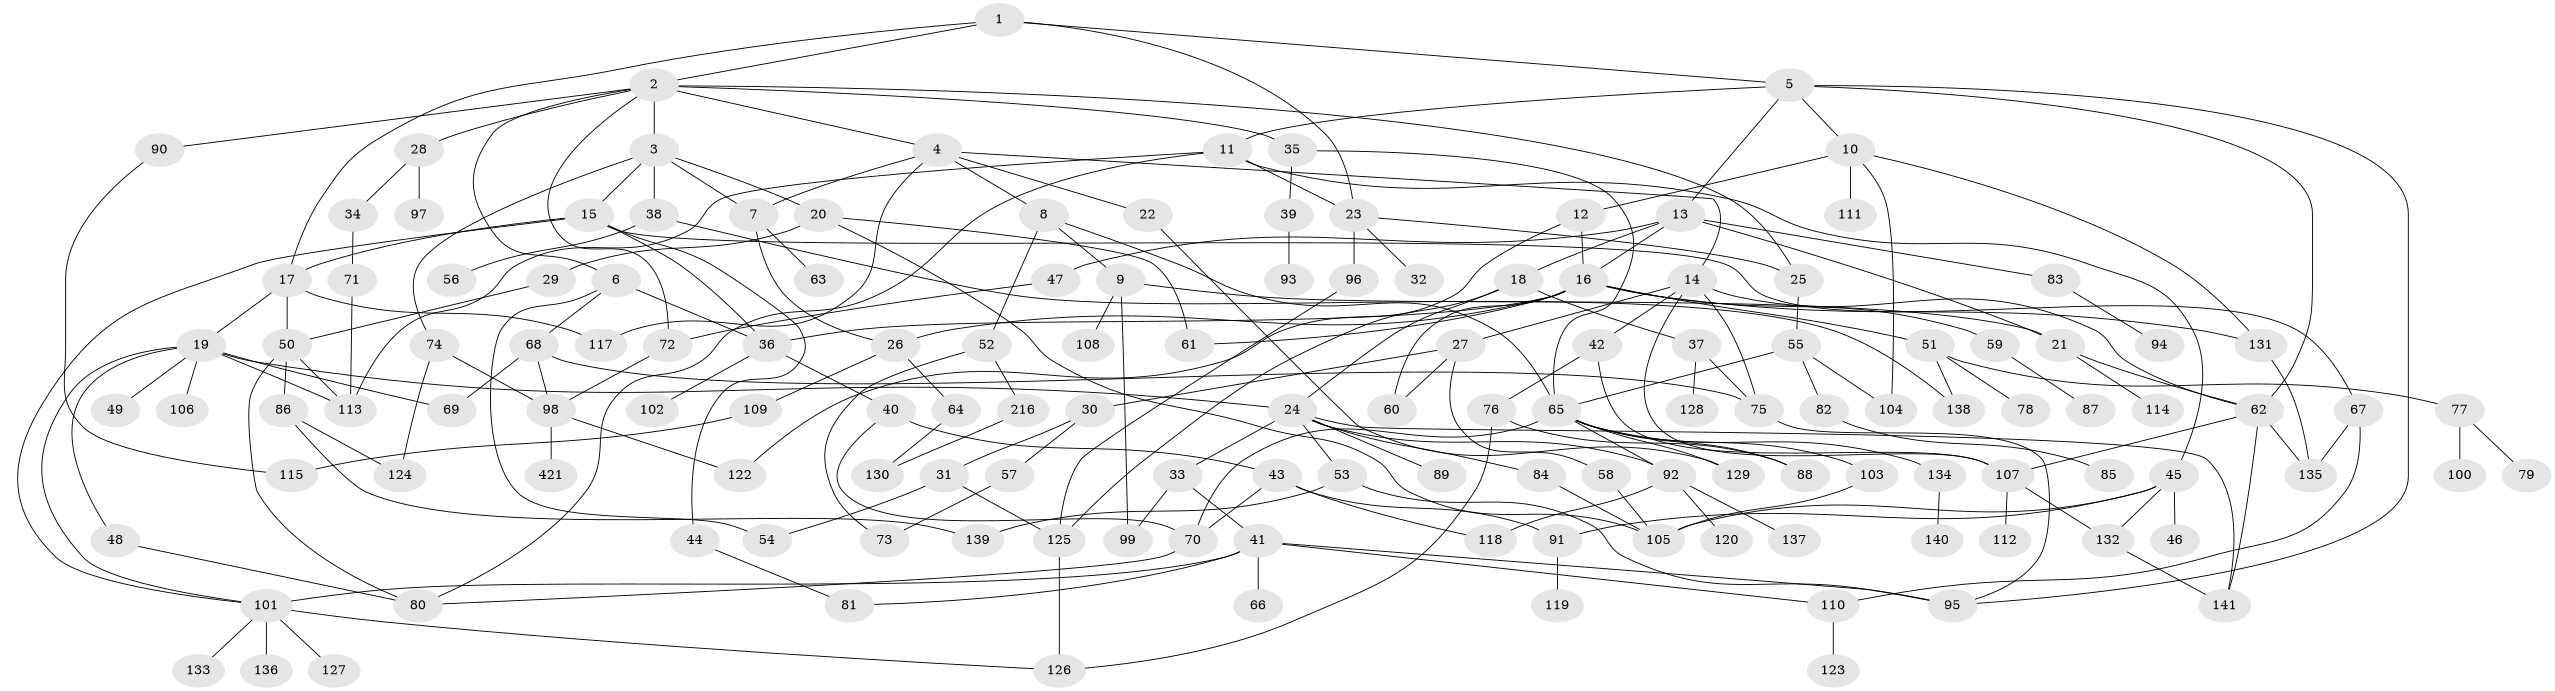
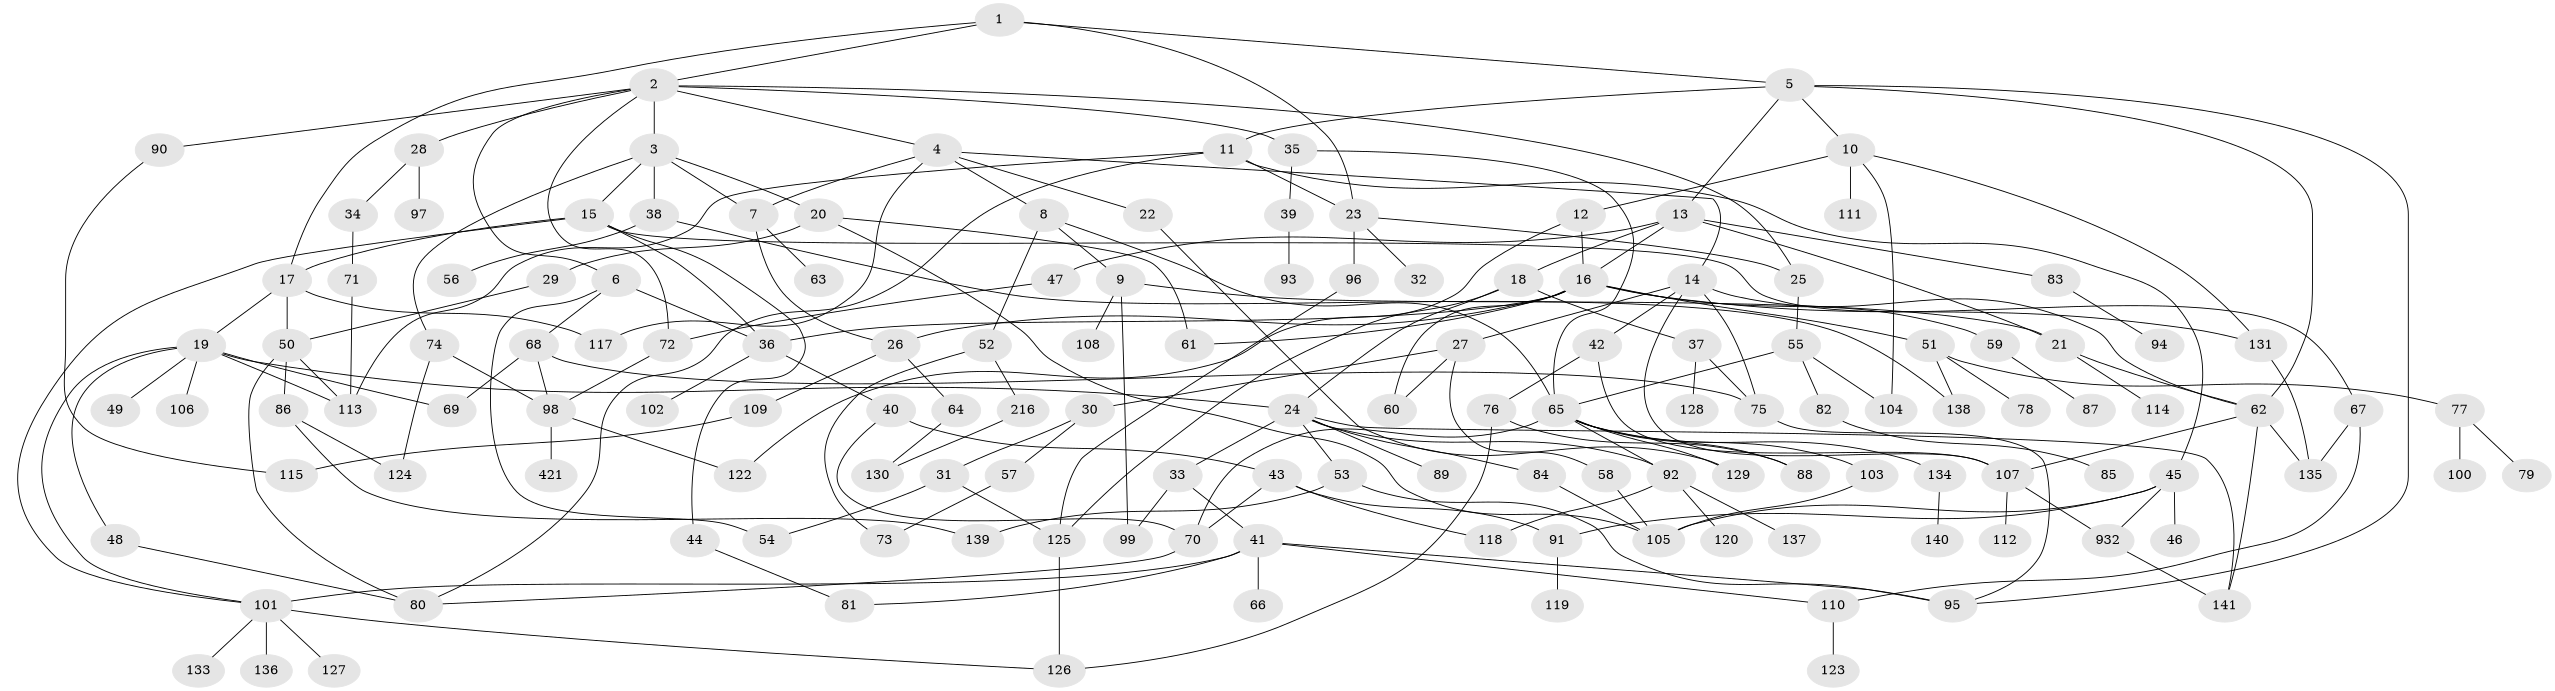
  graph {
    node [color=gray90 style=filled]
    1
    2
    5
    17
    23
    3
    4
    6
    25
    28
    35
    72
    90
    10
    11
    13
    62
    95
    117
    19
    50
    32
    96
    7
    15
    20
    38
    74
    8
    14
    22
    36
    54
    68
    55
    34
    97
    65
    39
    98
    115
    26
    63
    44
    67
    101
    61
    29
    105
    56
    138
    124
    9
    52
    27
    42
    75
    107
    129
    12
    104
    111
    131
    45
    80
    113
    21
    16
    18
    47
    83
    141
    135
    40
    102
    69
    64
    109
    99
    108
    73
    n82 [label=216]
    92
    70
    88
    103
    134
    114
    122
    91
    46
-   132
+   132 [label=932]
    51
    59
    60
    24
    37
    125
    94
    30
    58
    76
    112
    81
    110
    126
    127
    133
    136
    77
    78
    87
    48
    49
    106
    86
    33
    53
    84
    89
    128
    41
    139
    118
    120
    137
    82
    130
    31
    57
    71
    66
    93
    43
    123
    119
    79
    100
    85
    140
    n141 [label=421]
    1 -- 2
    1 -- 5
    1 -- 17
    1 -- 23
    2 -- 3
    2 -- 4
    2 -- 6
    2 -- 25
    2 -- 28
    2 -- 35
    2 -- 72
    2 -- 90
    5 -- 10
    5 -- 11
    5 -- 13
    5 -- 62
    5 -- 95
    17 -- 117
    17 -- 19
    17 -- 50
    23 -- 25
    23 -- 32
    23 -- 96
    3 -- 7
    3 -- 15
    3 -- 20
    3 -- 38
    3 -- 74
    4 -- 117
    4 -- 7
    4 -- 8
    4 -- 14
    4 -- 22
    6 -- 36
    6 -- 54
    6 -- 68
    25 -- 55
    28 -- 34
    28 -- 97
    35 -- 65
    35 -- 39
    72 -- 98
    90 -- 115
    10 -- 12
    10 -- 104
    10 -- 111
    10 -- 131
    11 -- 23
    11 -- 45
    11 -- 80
    11 -- 113
    13 -- 21
    13 -- 16
    13 -- 18
    13 -- 47
    13 -- 83
    62 -- 107
    62 -- 141
    62 -- 135
    19 -- 101
    19 -- 113
    19 -- 69
    19 -- 24
    19 -- 48
    19 -- 49
    19 -- 106
    50 -- 80
    50 -- 113
    50 -- 86
    96 -- 125
    7 -- 26
    7 -- 63
    15 -- 17
    15 -- 36
    15 -- 44
    15 -- 67
    15 -- 101
    20 -- 61
    20 -- 29
    20 -- 105
    38 -- 56
    38 -- 138
    74 -- 98
    74 -- 124
    8 -- 65
    8 -- 9
    8 -- 52
    14 -- 62
    14 -- 27
    14 -- 42
    14 -- 75
    14 -- 107
    22 -- 129
    36 -- 40
    36 -- 102
    68 -- 98
    68 -- 75
    68 -- 69
    55 -- 65
    55 -- 104
    55 -- 82
    34 -- 71
    65 -- 129
    65 -- 92
    65 -- 70
    65 -- 88
    65 -- 103
    65 -- 134
    39 -- 93
    98 -- 122
    98 -- n141
    26 -- 64
    26 -- 109
    44 -- 81
    67 -- 135
    67 -- 110
    101 -- 126
    101 -- 127
    101 -- 133
    101 -- 136
    29 -- 50
    9 -- 21
    9 -- 99
    9 -- 108
    52 -- 73
    52 -- n82
    27 -- 60
    27 -- 30
    27 -- 58
    42 -- 107
    42 -- 76
    75 -- 95
    107 -- 132
    107 -- 112
    12 -- 16
    12 -- 122
    131 -- 135
    45 -- 105
    45 -- 91
    45 -- 46
    45 -- 132
    21 -- 62
    21 -- 114
    16 -- 36
    16 -- 26
    16 -- 61
    16 -- 131
    16 -- 51
    16 -- 59
    16 -- 60
    18 -- 24
    18 -- 37
    18 -- 125
    47 -- 72
    83 -- 94
    40 -- 70
    40 -- 43
    64 -- 130
    109 -- 115
    n82 -- 130
    92 -- 118
    92 -- 120
    92 -- 137
    70 -- 80
    103 -- 105
    134 -- 140
    91 -- 119
    132 -- 141
    51 -- 138
    51 -- 77
    51 -- 78
    59 -- 87
    24 -- 141
    24 -- 92
    24 -- 33
    24 -- 53
    24 -- 84
    24 -- 89
    37 -- 75
    37 -- 128
    125 -- 126
    30 -- 31
    30 -- 57
    58 -- 105
    76 -- 88
    76 -- 126
    110 -- 123
    77 -- 79
    77 -- 100
    48 -- 80
    86 -- 124
    86 -- 139
    33 -- 99
    33 -- 41
    53 -- 95
    53 -- 139
    84 -- 105
    41 -- 95
    41 -- 101
    41 -- 81
    41 -- 110
    41 -- 66
    82 -- 85
    31 -- 54
    31 -- 125
    57 -- 73
    71 -- 113
    43 -- 70
    43 -- 91
    43 -- 118
  }
